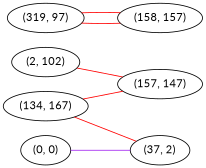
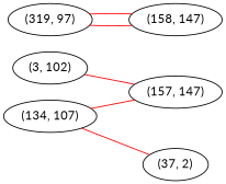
  graph {
    fontname=Lato
    rankdir=LR
    node [fontname=Lato]
    edge [color=red fontname=Lato weight=1]
-   "(2, 102)"
+   "(2, 102)" [label="(3, 102)"]
    "(157, 147)"
-   "(134, 167)"
+   "(134, 167)" [label="(134, 107)"]
    "(37, 2)"
    n5 [label="(319, 97)"]
-   "(158, 147)" [label="(158, 157)"]
-   "(0, 0)"
+   "(158, 147)"
    "(2, 102)" -- "(157, 147)"
    "(134, 167)" -- "(157, 147)"
    "(134, 167)" -- "(37, 2)"
    n5 -- "(158, 147)"
    n5 -- "(158, 147)"
-   "(0, 0)" -- "(37, 2)" [color=purple weight=4]
  }
